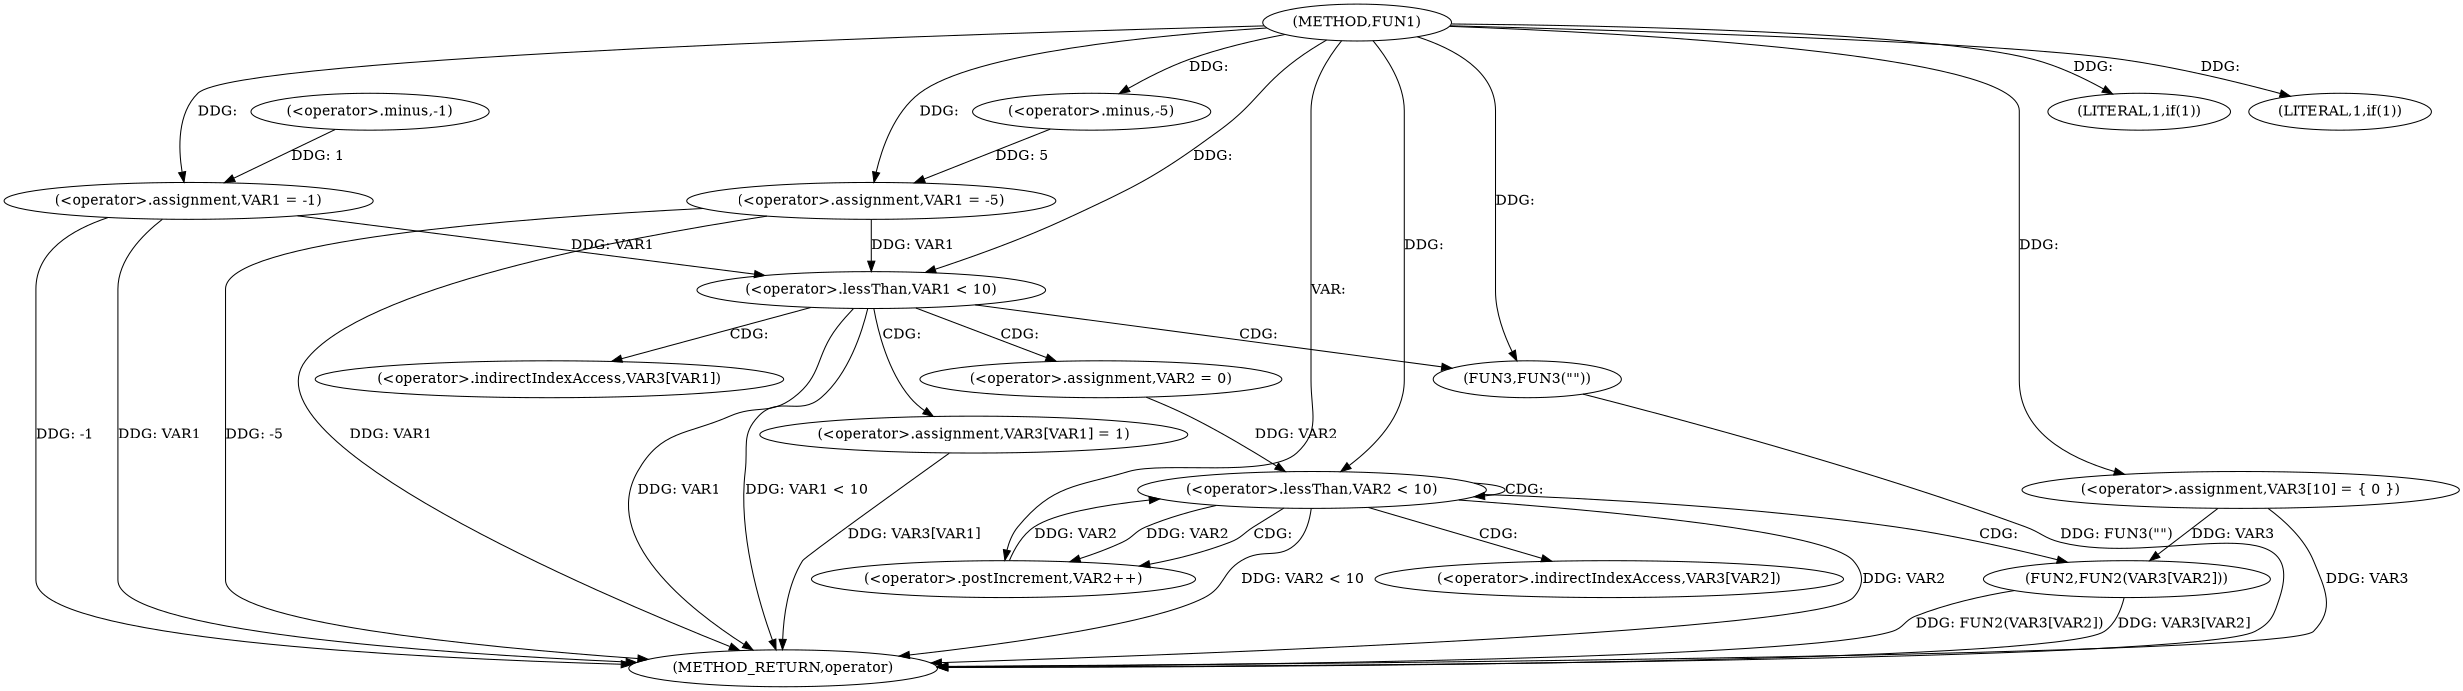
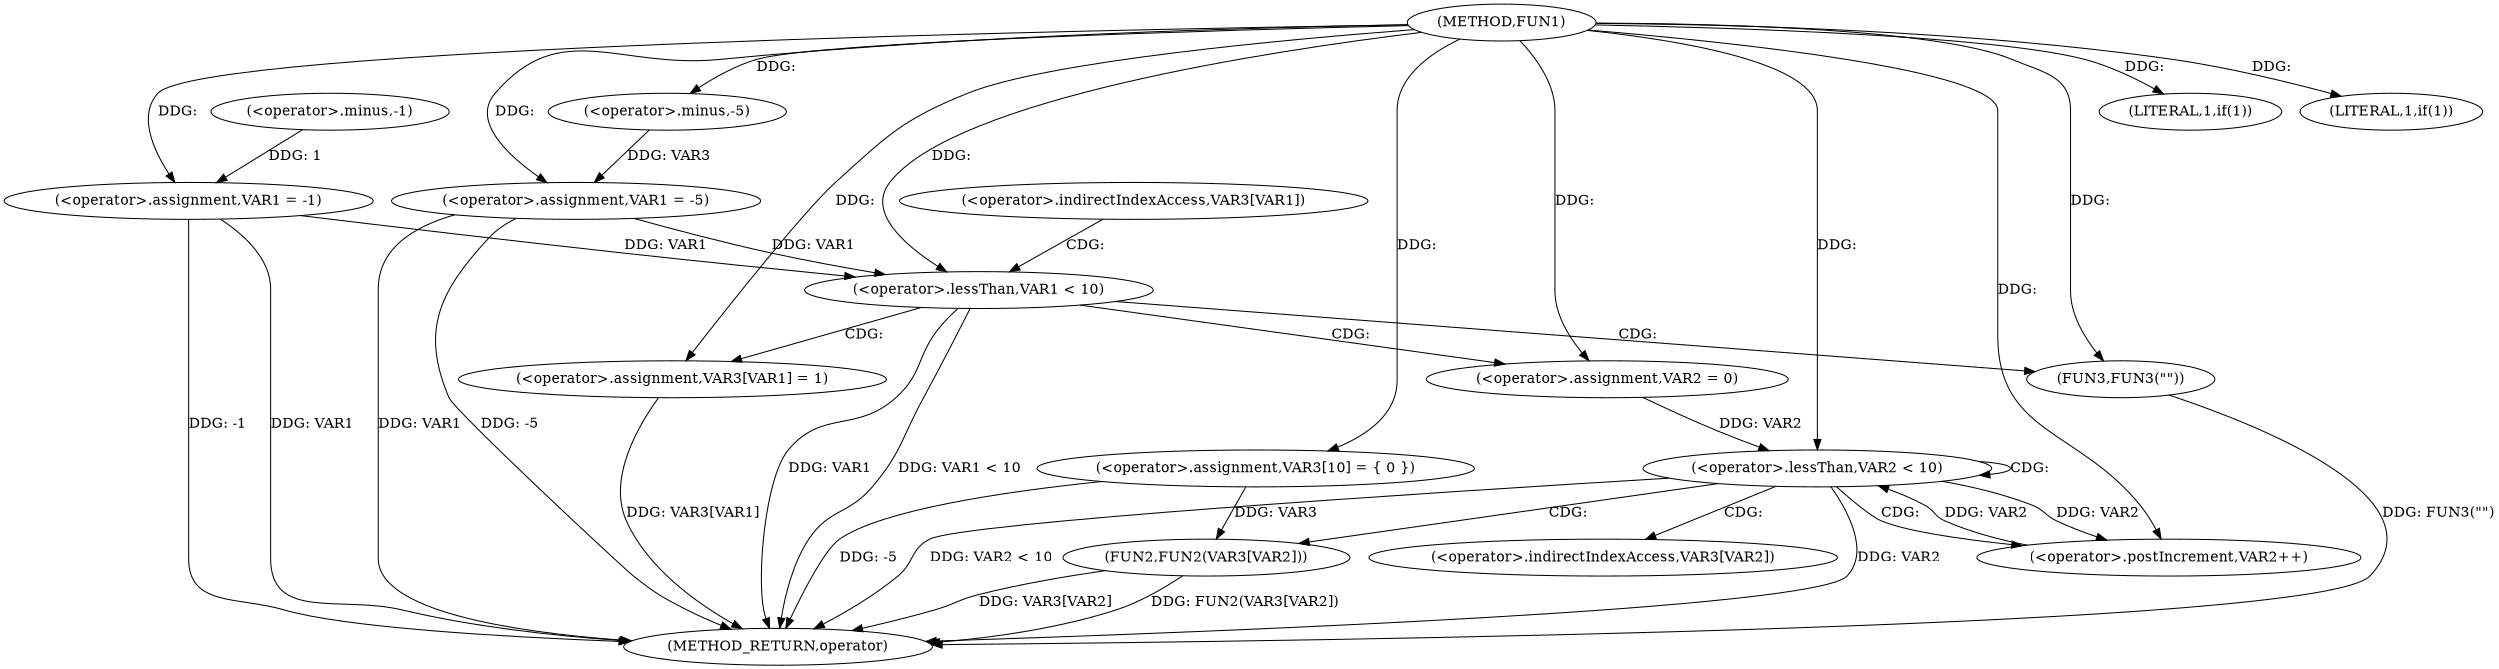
  digraph {
    n1 [label="(METHOD,FUN1)"]
    n2 [label="(<operator>.assignment,VAR1 = -1)"]
    n3 [label="(LITERAL,1,if(1))"]
    n4 [label="(<operator>.assignment,VAR1 = -5)"]
    n5 [label="(<operator>.minus,-5)"]
    n6 [label="(LITERAL,1,if(1))"]
    n7 [label="(<operator>.assignment,VAR3[10] = { 0 })"]
    n8 [label="(<operator>.lessThan,VAR1 < 10)"]
    n9 [label="(<operator>.assignment,VAR3[VAR1] = 1)"]
    n10 [label="(<operator>.assignment,VAR2 = 0)"]
    n11 [label="(<operator>.lessThan,VAR2 < 10)"]
    n12 [label="(<operator>.postIncrement,VAR2++)"]
    n13 [label="(FUN3,FUN3(\"\"))"]
    n14 [label="(METHOD_RETURN,operator)"]
    n15 [label="(<operator>.minus,-1)"]
    n16 [label="(FUN2,FUN2(VAR3[VAR2]))"]
    n17 [label="(<operator>.indirectIndexAccess,VAR3[VAR1])"]
    n18 [label="(<operator>.indirectIndexAccess,VAR3[VAR2])"]
    n1 -> n2 [label="DDG: "]
    n1 -> n3 [label="DDG: "]
    n1 -> n4 [label="DDG: "]
    n1 -> n5 [label="DDG: "]
    n1 -> n6 [label="DDG: "]
    n1 -> n7 [label="DDG: "]
    n1 -> n8 [label="DDG: "]
+   n1 -> n9 [label="DDG: "]
+   n1 -> n10 [label="DDG: "]
    n1 -> n11 [label="DDG: "]
-   n1 -> n12 [label="VAR: "]
+   n1 -> n12 [label="DDG: "]
    n1 -> n13 [label="DDG: "]
    n2 -> n8 [label="DDG: VAR1"]
    n2 -> n14 [label="DDG: VAR1"]
    n2 -> n14 [label="DDG: -1"]
    n4 -> n8 [label="DDG: VAR1"]
    n4 -> n14 [label="DDG: VAR1"]
    n4 -> n14 [label="DDG: -5"]
-   n5 -> n4 [label="DDG: 5"]
-   n7 -> n14 [label="DDG: VAR3"]
+   n5 -> n4 [label="DDG: VAR3"]
+   n7 -> n14 [label="DDG: -5"]
    n7 -> n16 [label="DDG: VAR3"]
    n8 -> n9 [label="CDG: "]
    n8 -> n10 [label="CDG: "]
    n8 -> n13 [label="CDG: "]
    n8 -> n14 [label="DDG: VAR1"]
    n8 -> n14 [label="DDG: VAR1 < 10"]
-   n8 -> n17 [label="CDG: "]
+   n17 -> n8 [label="CDG: "]
    n9 -> n14 [label="DDG: VAR3[VAR1]"]
    n10 -> n11 [label="DDG: VAR2"]
    n11 -> n11 [label="CDG: "]
    n11 -> n12 [label="DDG: VAR2"]
    n11 -> n12 [label="CDG: "]
    n11 -> n14 [label="DDG: VAR2"]
    n11 -> n14 [label="DDG: VAR2 < 10"]
    n11 -> n16 [label="CDG: "]
    n11 -> n18 [label="CDG: "]
    n12 -> n11 [label="DDG: VAR2"]
    n13 -> n14 [label="DDG: FUN3(\"\")"]
    n15 -> n2 [label="DDG: 1"]
    n16 -> n14 [label="DDG: FUN2(VAR3[VAR2])"]
    n16 -> n14 [label="DDG: VAR3[VAR2]"]
  }
